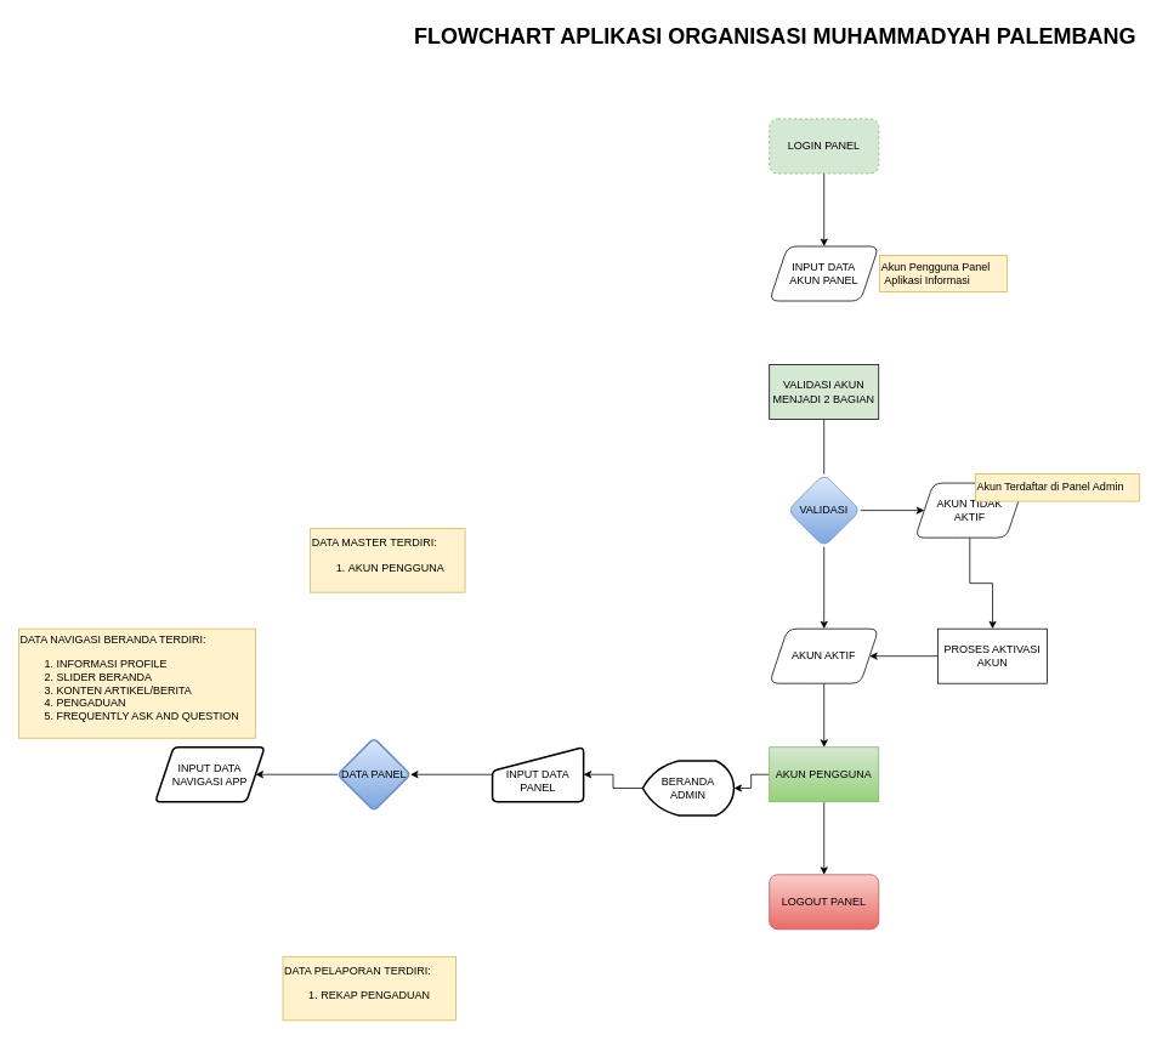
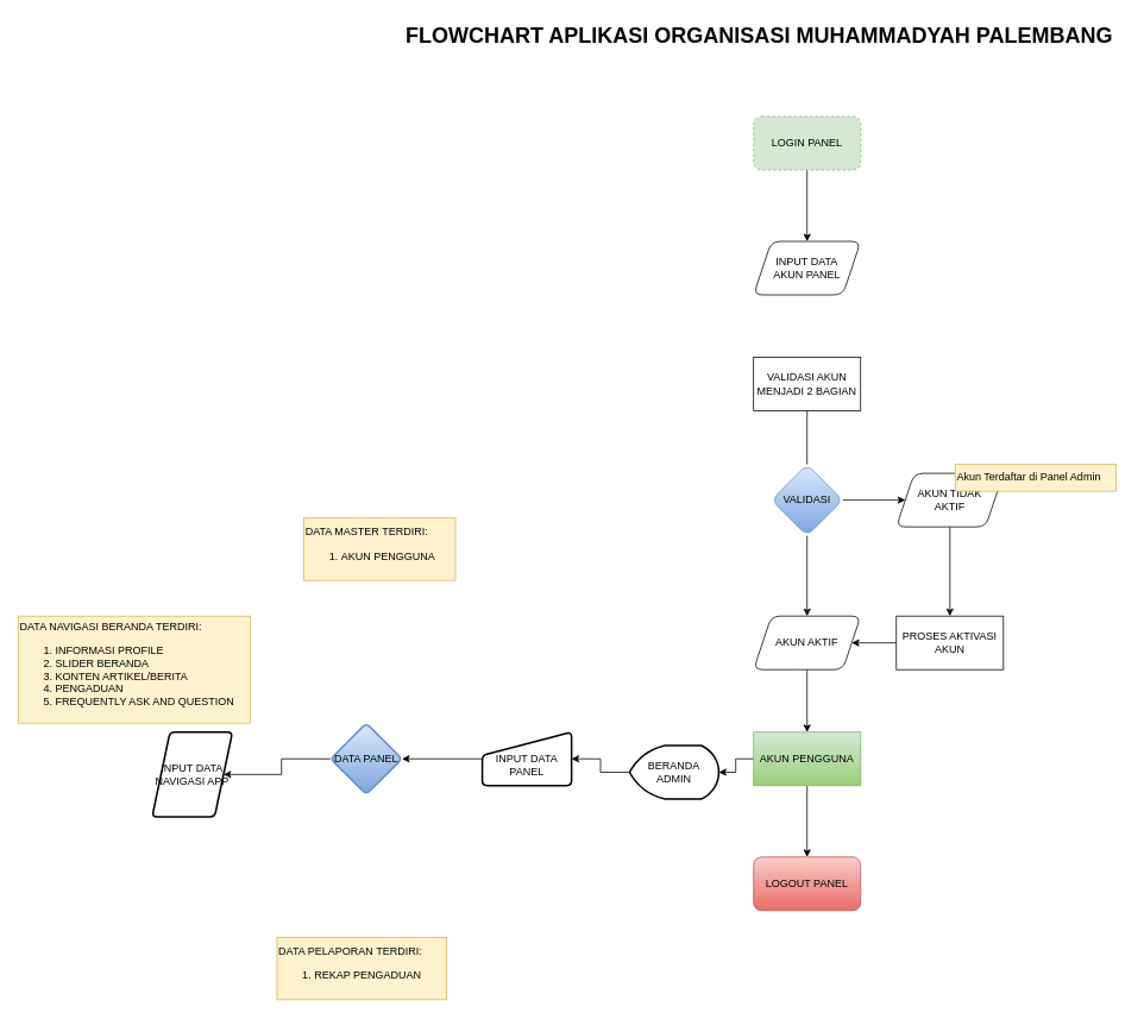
  <mxCell id="0" />
  <mxCell id="1" parent="0" />
  <mxCell id="2" value="" style="edgeStyle=orthogonalEdgeStyle;rounded=0;orthogonalLoop=1;jettySize=auto;html=1;" edge="1" parent="1" source="3" target="4"><mxGeometry relative="1" as="geometry" /></mxCell>
  <mxCell id="3" value="LOGIN PANEL" style="rounded=1;whiteSpace=wrap;html=1;fillColor=#d5e8d4;strokeColor=#82b366;dashed=1;" vertex="1" parent="1"><mxGeometry x="844" y="130" width="120" height="60" as="geometry" /></mxCell>
  <mxCell id="4" value="INPUT DATA&lt;br&gt;AKUN PANEL" style="shape=parallelogram;perimeter=parallelogramPerimeter;whiteSpace=wrap;html=1;fixedSize=1;rounded=1;" vertex="1" parent="1"><mxGeometry x="844" y="270" width="120" height="60" as="geometry" /></mxCell>
  <mxCell id="5" value="" style="edgeStyle=orthogonalEdgeStyle;rounded=0;orthogonalLoop=1;jettySize=auto;html=1;" edge="1" parent="1" source="7" target="9"><mxGeometry relative="1" as="geometry" /></mxCell>
  <mxCell id="6" value="" style="edgeStyle=orthogonalEdgeStyle;rounded=0;orthogonalLoop=1;jettySize=auto;html=1;" edge="1" parent="1" source="7" target="15"><mxGeometry relative="1" as="geometry" /></mxCell>
  <mxCell id="7" value="VALIDASI" style="rhombus;whiteSpace=wrap;html=1;rounded=1;fillColor=#dae8fc;gradientColor=#7ea6e0;strokeColor=#6c8ebf;" vertex="1" parent="1"><mxGeometry x="864" y="520" width="80" height="80" as="geometry" /></mxCell>
  <mxCell id="8" style="edgeStyle=orthogonalEdgeStyle;rounded=0;orthogonalLoop=1;jettySize=auto;html=1;entryX=0.5;entryY=0;entryDx=0;entryDy=0;" edge="1" parent="1" source="9" target="13"><mxGeometry relative="1" as="geometry" /></mxCell>
  <mxCell id="9" value="AKUN TIDAK&lt;br&gt;AKTIF" style="shape=parallelogram;perimeter=parallelogramPerimeter;whiteSpace=wrap;html=1;fixedSize=1;rounded=1;" vertex="1" parent="1"><mxGeometry x="1004" y="530" width="120" height="60" as="geometry" /></mxCell>
  <mxCell id="10" style="edgeStyle=orthogonalEdgeStyle;rounded=0;orthogonalLoop=1;jettySize=auto;html=1;endArrow=none;" edge="1" parent="1" source="11" target="7"><mxGeometry relative="1" as="geometry" /></mxCell>
- <mxCell id="11" value="VALIDASI AKUN MENJADI 2 BAGIAN" style="rounded=0;whiteSpace=wrap;html=1;fillColor=#d5e8d4;" vertex="1" parent="1"><mxGeometry x="844" y="400" width="120" height="60" as="geometry" /></mxCell>
+ <mxCell id="11" value="VALIDASI AKUN MENJADI 2 BAGIAN" style="rounded=0;whiteSpace=wrap;html=1;" vertex="1" parent="1"><mxGeometry x="844" y="400" width="120" height="60" as="geometry" /></mxCell>
  <mxCell id="12" value="" style="edgeStyle=orthogonalEdgeStyle;rounded=0;orthogonalLoop=1;jettySize=auto;html=1;" edge="1" parent="1" source="13" target="15"><mxGeometry relative="1" as="geometry" /></mxCell>
- <mxCell id="13" value="PROSES AKTIVASI&lt;br&gt;AKUN" style="rounded=0;whiteSpace=wrap;html=1;" vertex="1" parent="1"><mxGeometry x="1029" y="690" width="120" height="60" as="geometry" /></mxCell>
+ <mxCell id="13" value="PROSES AKTIVASI&lt;br&gt;AKUN" style="rounded=0;whiteSpace=wrap;html=1;" vertex="1" parent="1"><mxGeometry x="1004" y="690" width="120" height="60" as="geometry" /></mxCell>
  <mxCell id="14" style="edgeStyle=orthogonalEdgeStyle;rounded=0;orthogonalLoop=1;jettySize=auto;html=1;entryX=0.5;entryY=0;entryDx=0;entryDy=0;" edge="1" parent="1" source="15" target="18"><mxGeometry relative="1" as="geometry" /></mxCell>
  <mxCell id="15" value="AKUN AKTIF" style="shape=parallelogram;perimeter=parallelogramPerimeter;whiteSpace=wrap;html=1;fixedSize=1;rounded=1;" vertex="1" parent="1"><mxGeometry x="844" y="690" width="120" height="60" as="geometry" /></mxCell>
  <mxCell id="16" value="" style="edgeStyle=orthogonalEdgeStyle;rounded=0;orthogonalLoop=1;jettySize=auto;html=1;" edge="1" parent="1" source="18" target="20"><mxGeometry relative="1" as="geometry" /></mxCell>
  <mxCell id="17" value="" style="edgeStyle=orthogonalEdgeStyle;rounded=0;orthogonalLoop=1;jettySize=auto;html=1;" edge="1" parent="1" source="18" target="29"><mxGeometry relative="1" as="geometry" /></mxCell>
  <mxCell id="18" value="AKUN PENGGUNA" style="rounded=0;whiteSpace=wrap;html=1;fillColor=#d5e8d4;gradientColor=#97d077;strokeColor=#82b366;" vertex="1" parent="1"><mxGeometry x="844" y="820" width="120" height="60" as="geometry" /></mxCell>
  <mxCell id="19" value="" style="edgeStyle=orthogonalEdgeStyle;rounded=0;orthogonalLoop=1;jettySize=auto;html=1;" edge="1" parent="1" source="20" target="22"><mxGeometry relative="1" as="geometry" /></mxCell>
  <mxCell id="20" value="BERANDA ADMIN" style="strokeWidth=2;html=1;shape=mxgraph.flowchart.display;whiteSpace=wrap;fontStyle=0" vertex="1" parent="1"><mxGeometry x="705" y="835" width="100" height="60" as="geometry" /></mxCell>
  <mxCell id="21" value="" style="edgeStyle=orthogonalEdgeStyle;rounded=0;orthogonalLoop=1;jettySize=auto;html=1;" edge="1" parent="1" source="22" target="24"><mxGeometry relative="1" as="geometry" /></mxCell>
  <mxCell id="22" value="&lt;br&gt;INPUT DATA PANEL" style="html=1;strokeWidth=2;shape=manualInput;whiteSpace=wrap;rounded=1;size=26;arcSize=11;" vertex="1" parent="1"><mxGeometry x="540" y="820" width="100" height="60" as="geometry" /></mxCell>
  <mxCell id="23" value="" style="edgeStyle=orthogonalEdgeStyle;rounded=0;orthogonalLoop=1;jettySize=auto;html=1;" edge="1" parent="1" source="24" target="25"><mxGeometry relative="1" as="geometry" /></mxCell>
  <mxCell id="24" value="DATA PANEL" style="rhombus;whiteSpace=wrap;html=1;strokeWidth=2;rounded=1;arcSize=11;fillColor=#dae8fc;gradientColor=#7ea6e0;strokeColor=#6c8ebf;" vertex="1" parent="1"><mxGeometry x="370" y="810" width="80" height="80" as="geometry" /></mxCell>
- <mxCell id="25" value="INPUT DATA NAVIGASI APP" style="shape=parallelogram;perimeter=parallelogramPerimeter;whiteSpace=wrap;html=1;fixedSize=1;strokeWidth=2;rounded=1;arcSize=11;" vertex="1" parent="1"><mxGeometry x="170" y="820" width="120" height="60" as="geometry" /></mxCell>
+ <mxCell id="25" value="INPUT DATA NAVIGASI APP" style="shape=parallelogram;perimeter=parallelogramPerimeter;whiteSpace=wrap;html=1;fixedSize=1;strokeWidth=2;rounded=1;arcSize=11;" vertex="1" parent="1"><mxGeometry x="170" y="820" width="90" height="95" as="geometry" /></mxCell>
  <mxCell id="26" value="&lt;div style=&quot;&quot;&gt;DATA MASTER TERDIRI:&lt;/div&gt;&lt;div style=&quot;&quot;&gt;&lt;ol&gt;&lt;li&gt;AKUN PENGGUNA&lt;/li&gt;&lt;/ol&gt;&lt;/div&gt;" style="text;html=1;align=left;verticalAlign=middle;resizable=0;points=[];autosize=1;strokeColor=#d6b656;fillColor=#fff2cc;" vertex="1" parent="1"><mxGeometry x="340" y="580" width="170" height="70" as="geometry" /></mxCell>
  <mxCell id="27" value="&lt;div style=&quot;&quot;&gt;&lt;div&gt;DATA NAVIGASI BERANDA TERDIRI:&lt;/div&gt;&lt;div&gt;&lt;ol&gt;&lt;li&gt;INFORMASI PROFILE&lt;/li&gt;&lt;li&gt;SLIDER BERANDA&lt;/li&gt;&lt;li&gt;KONTEN ARTIKEL/BERITA&lt;/li&gt;&lt;li&gt;PENGADUAN&lt;/li&gt;&lt;li&gt;FREQUENTLY ASK AND QUESTION&lt;/li&gt;&lt;/ol&gt;&lt;/div&gt;&lt;/div&gt;" style="text;html=1;align=left;verticalAlign=middle;resizable=0;points=[];autosize=1;strokeColor=#d6b656;fillColor=#fff2cc;" vertex="1" parent="1"><mxGeometry x="20" y="690" width="260" height="120" as="geometry" /></mxCell>
  <mxCell id="28" value="&lt;div style=&quot;&quot;&gt;DATA PELAPORAN TERDIRI:&lt;/div&gt;&lt;div style=&quot;&quot;&gt;&lt;ol&gt;&lt;li&gt;REKAP PENGADUAN&amp;nbsp;&lt;/li&gt;&lt;/ol&gt;&lt;/div&gt;" style="text;html=1;align=left;verticalAlign=middle;resizable=0;points=[];autosize=1;strokeColor=#d6b656;fillColor=#fff2cc;" vertex="1" parent="1"><mxGeometry x="310" y="1050" width="190" height="70" as="geometry" /></mxCell>
  <mxCell id="29" value="LOGOUT PANEL" style="rounded=1;whiteSpace=wrap;html=1;fillColor=#f8cecc;gradientColor=#ea6b66;strokeColor=#b85450;" vertex="1" parent="1"><mxGeometry x="844" y="960" width="120" height="60" as="geometry" /></mxCell>
- <mxCell id="30" value="Akun Pengguna Panel&lt;br&gt;&amp;nbsp;Aplikasi Informasi" style="text;html=1;align=left;verticalAlign=middle;resizable=0;points=[];autosize=1;strokeColor=#d6b656;fillColor=#fff2cc;" vertex="1" parent="1"><mxGeometry x="965" y="280" width="140" height="40" as="geometry" /></mxCell>
  <mxCell id="31" value="Akun Terdaftar di Panel Admin" style="text;html=1;align=left;verticalAlign=middle;resizable=0;points=[];autosize=1;strokeColor=#d6b656;fillColor=#fff2cc;" vertex="1" parent="1"><mxGeometry x="1070" y="520" width="180" height="30" as="geometry" /></mxCell>
  <mxCell id="32" value="&lt;b&gt;&lt;font style=&quot;font-size: 24px;&quot;&gt;FLOWCHART APLIKASI ORGANISASI MUHAMMADYAH PALEMBANG&lt;/font&gt;&lt;/b&gt;" style="text;html=1;align=center;verticalAlign=middle;resizable=0;points=[];autosize=1;strokeColor=none;fillColor=none;" vertex="1" parent="1"><mxGeometry x="440" y="20" width="820" height="40" as="geometry" /></mxCell>
